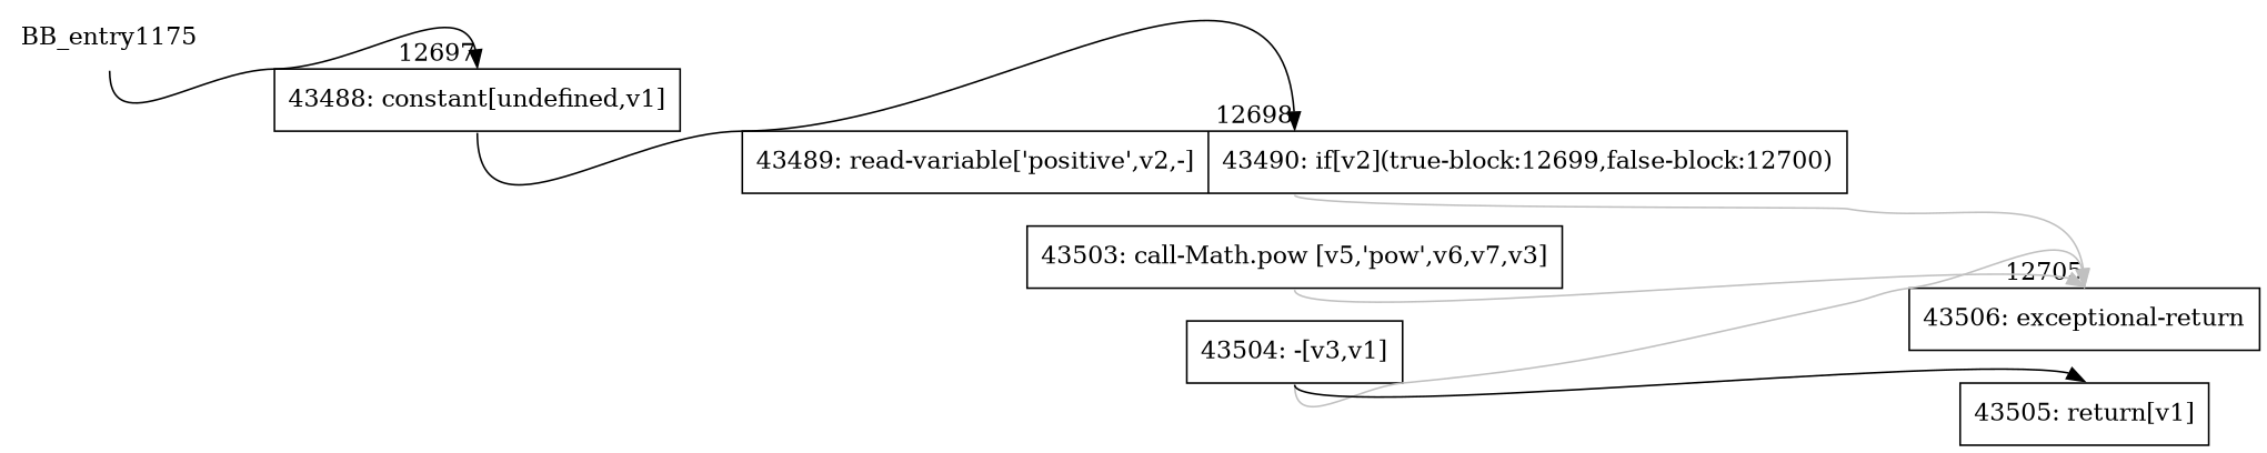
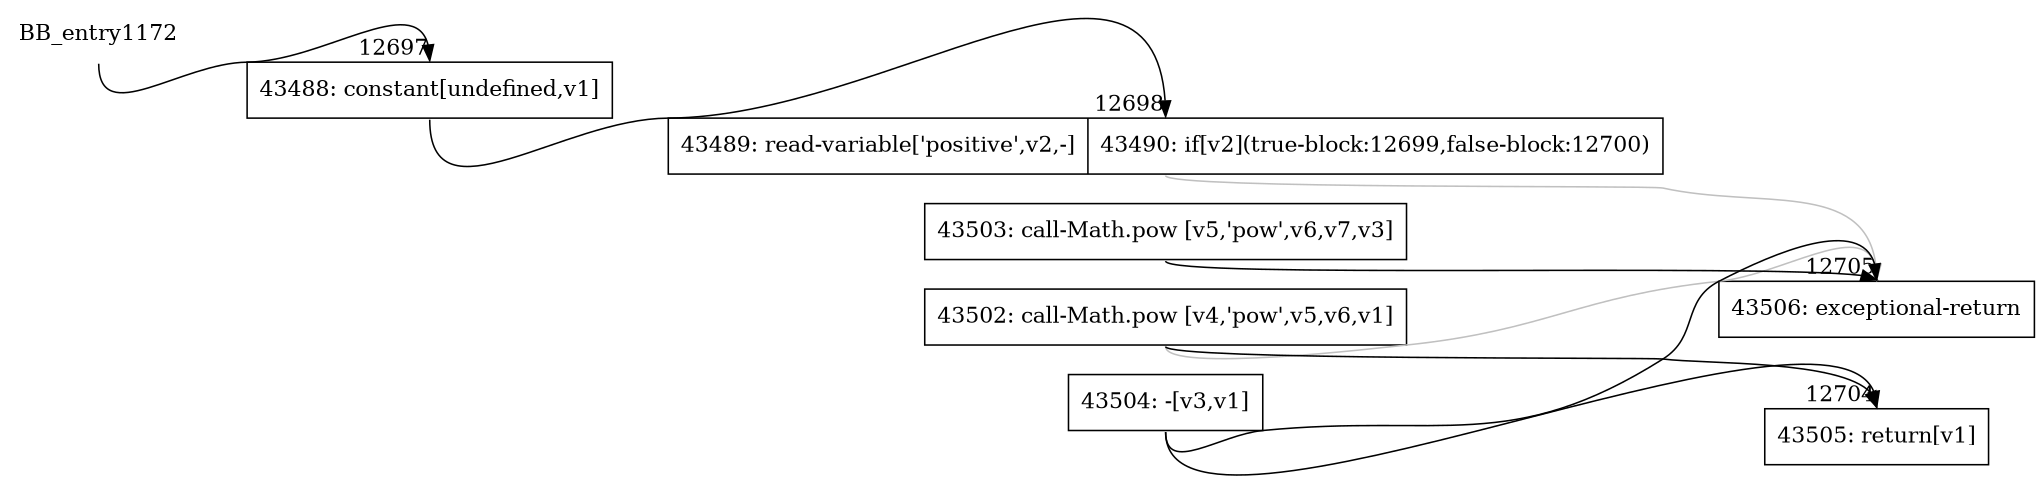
  digraph {
    rankdir=LR
    node [shape=record]
    edge [headport=n tailport=s]
-   BB_entry1175 [shape=none]
+   BB_entry1175 [shape=none label=BB_entry1172]
    n2 [label="{43488: constant[undefined,v1]}"]
    n3 [label="{43489: read-variable['positive',v2,-]|43490: if[v2](true-block:12699,false-block:12700)}"]
    n4 [label="{43506: exceptional-return}"]
+   n5 [label="{43502: call-Math.pow [v4,'pow',v5,v6,v1]}"]
    n6 [label="{43505: return[v1]}"]
    n7 [label="{43503: call-Math.pow [v5,'pow',v6,v7,v3]}"]
    n8 [label="{43504: -[v3,v1]}"]
    BB_entry1175 -> n2 [headlabel="    12697"]
    n2 -> n3 [headlabel="      12698"]
    n3 -> n4 [color=gray headlabel="      12705"]
-   n7 -> n4 [color=gray]
-   n8 -> n4 [color=gray]
+   n5 -> n4 [color=gray]
+   n5 -> n6 [headlabel="      12704"]
+   n7 -> n4 [color=black]
+   n8 -> n4 [color=black]
    n8 -> n6
  }
